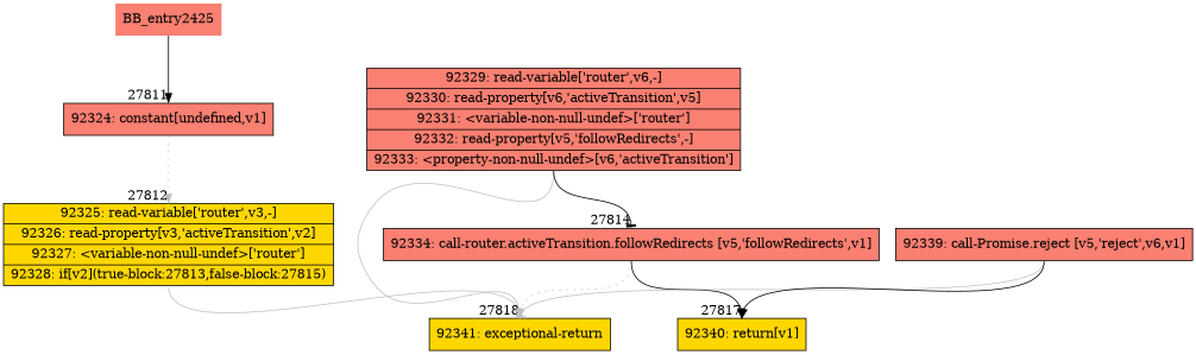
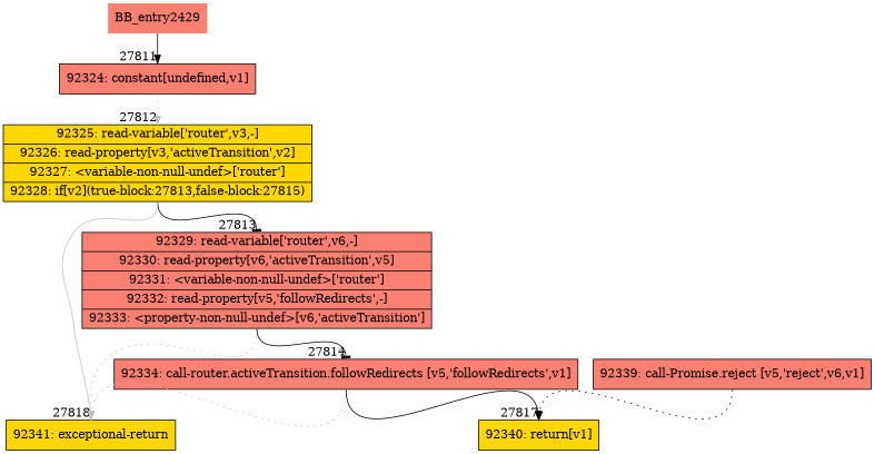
  digraph {
    rankdir=TD
    node [fillcolor=salmon shape=record style=filled]
    edge [arrowhead=normal headport=n style=solid tailport=s]
-   BB_entry2429 [shape=none label=BB_entry2425]
+   BB_entry2429 [shape=none]
    n2 [label="{92324: constant[undefined,v1]}"]
    n3 [fillcolor=gold label="{92325: read-variable['router',v3,-]|92326: read-property[v3,'activeTransition',v2]|92327: \<variable-non-null-undef\>['router']|92328: if[v2](true-block:27813,false-block:27815)}"]
    n4 [label="{92329: read-variable['router',v6,-]|92330: read-property[v6,'activeTransition',v5]|92331: \<variable-non-null-undef\>['router']|92332: read-property[v5,'followRedirects',-]|92333: \<property-non-null-undef\>[v6,'activeTransition']}"]
    n5 [fillcolor=gold label="{92341: exceptional-return}"]
    n6 [label="{92334: call-router.activeTransition.followRedirects [v5,'followRedirects',v1]}"]
    n7 [fillcolor=gold label="{92340: return[v1]}"]
    n8 [label="{92339: call-Promise.reject [v5,'reject',v6,v1]}"]
    BB_entry2429 -> n2 [headlabel="    27811"]
    n2 -> n3 [color=gray headlabel="      27812" style=dotted]
+   n3 -> n4 [arrowhead=tee headlabel="      27813"]
    n3 -> n5 [color=gray headlabel="      27818"]
-   n4 -> n5 [color=gray]
+   n4 -> n5 [color=gray style=dotted]
    n4 -> n6 [arrowhead=tee headlabel="      27814"]
    n6 -> n5 [color=gray style=dotted]
    n6 -> n7 [headlabel="      27817"]
-   n8 -> n5 [arrowhead=tee color=gray]
-   n8 -> n7
+   n8 -> n7 [style=dotted]
  }
